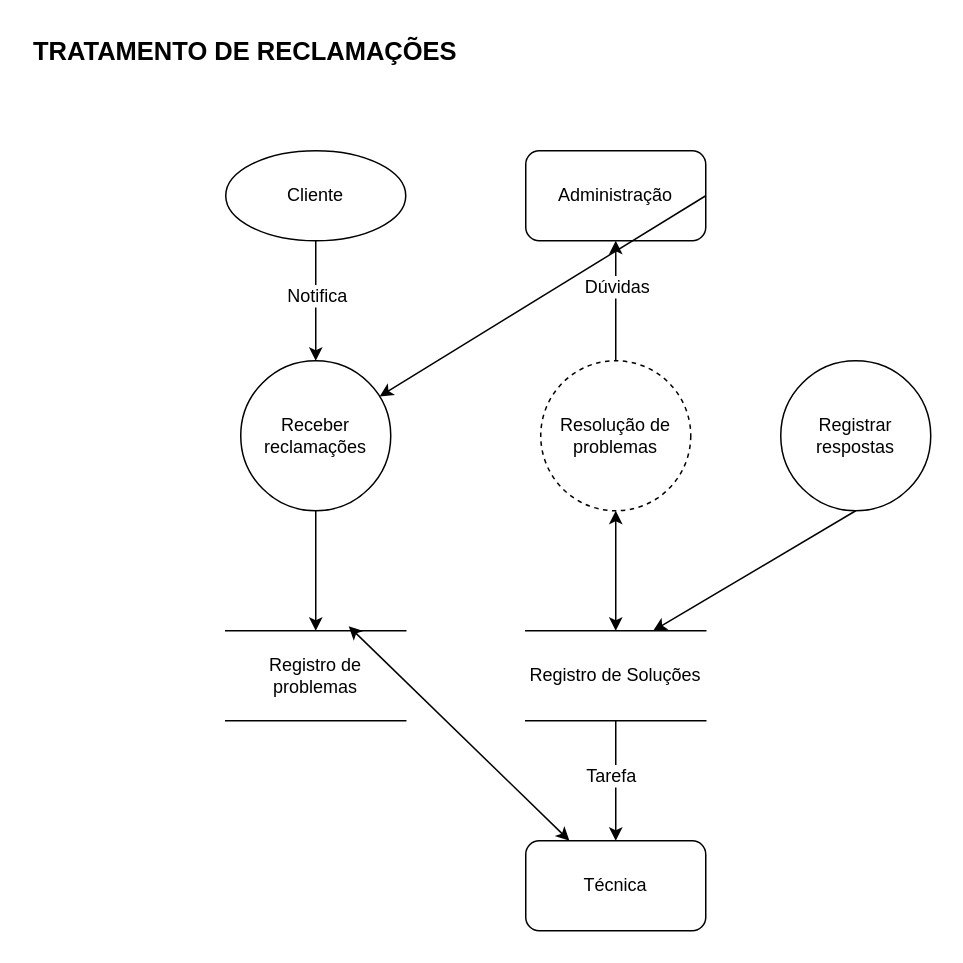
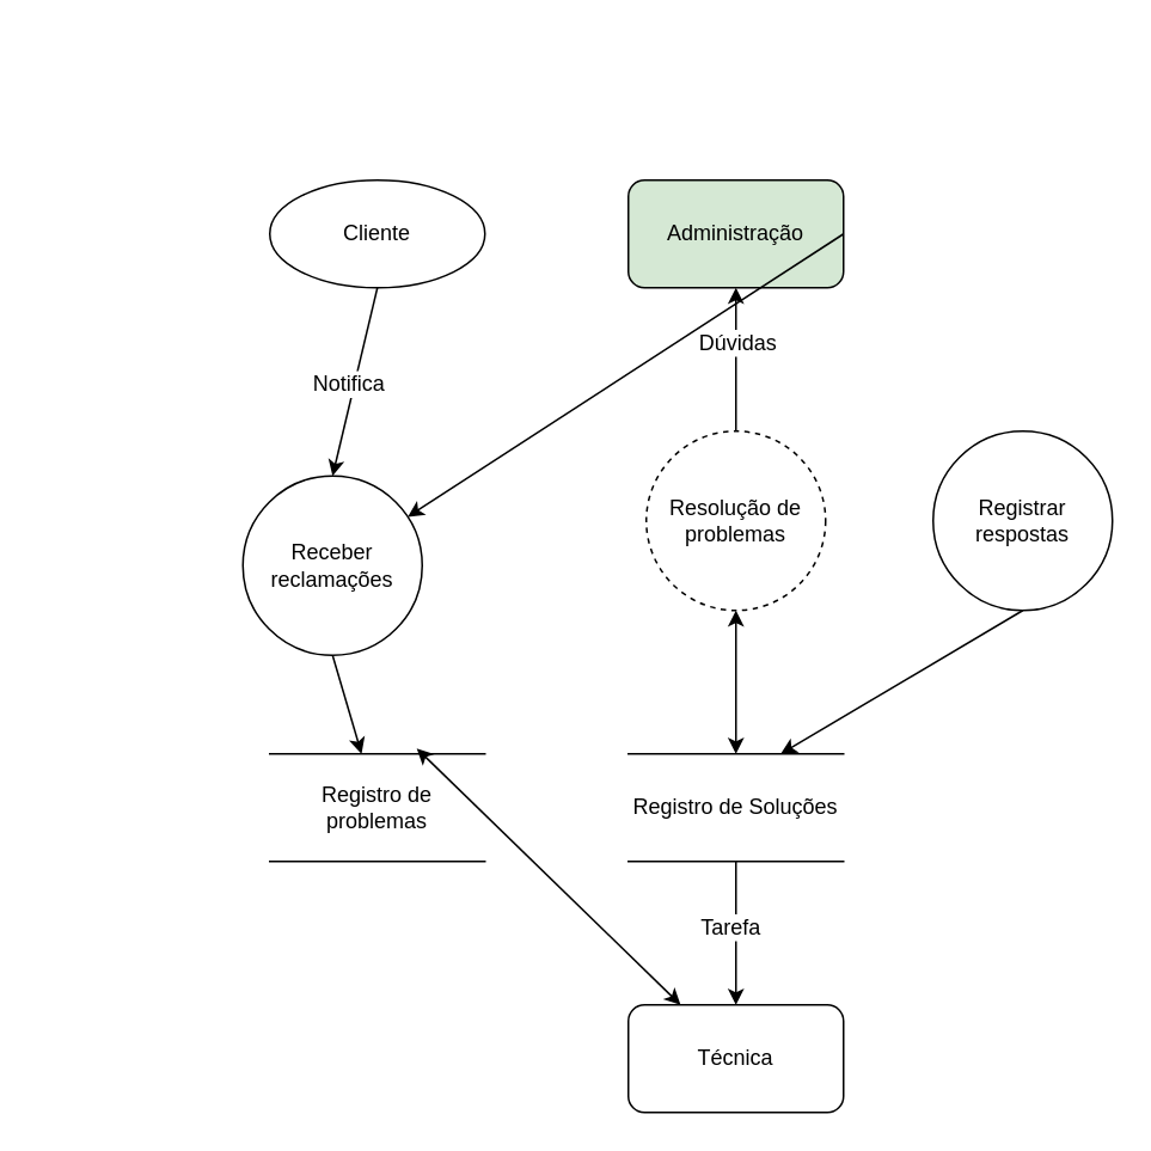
  <mxCell id="0" />
  <mxCell id="1" parent="0" />
- <mxCell id="2" value="Receber reclamações" style="ellipse;whiteSpace=wrap;html=1;aspect=fixed;" vertex="1" parent="1"><mxGeometry x="160" y="240" width="100" height="100" as="geometry" /></mxCell>
+ <mxCell id="2" value="Receber reclamações" style="ellipse;whiteSpace=wrap;html=1;aspect=fixed;" vertex="1" parent="1"><mxGeometry x="135" y="265" width="100" height="100" as="geometry" /></mxCell>
  <mxCell id="3" value="Cliente" style="ellipse;whiteSpace=wrap;html=1;" vertex="1" parent="1"><mxGeometry x="150" y="100" width="120" height="60" as="geometry" /></mxCell>
  <mxCell id="4" value="Registro de problemas" style="shape=partialRectangle;whiteSpace=wrap;html=1;left=0;right=0;fillColor=none;" vertex="1" parent="1"><mxGeometry x="150" y="420" width="120" height="60" as="geometry" /></mxCell>
  <mxCell id="5" value="Resolução de problemas" style="ellipse;whiteSpace=wrap;html=1;aspect=fixed;dashed=1;" vertex="1" parent="1"><mxGeometry x="360" y="240" width="100" height="100" as="geometry" /></mxCell>
- <mxCell id="6" value="Administração" style="rounded=1;whiteSpace=wrap;html=1;" vertex="1" parent="1"><mxGeometry x="350" y="100" width="120" height="60" as="geometry" /></mxCell>
+ <mxCell id="6" value="Administração" style="rounded=1;whiteSpace=wrap;html=1;fillColor=#d5e8d4;" vertex="1" parent="1"><mxGeometry x="350" y="100" width="120" height="60" as="geometry" /></mxCell>
  <mxCell id="7" value="Registro de Soluções" style="shape=partialRectangle;whiteSpace=wrap;html=1;left=0;right=0;fillColor=none;" vertex="1" parent="1"><mxGeometry x="350" y="420" width="120" height="60" as="geometry" /></mxCell>
  <mxCell id="8" value="" style="endArrow=classic;html=1;exitX=0.5;exitY=0;exitDx=0;exitDy=0;" edge="1" parent="1" source="5"><mxGeometry width="50" height="50" relative="1" as="geometry"><mxPoint x="490" y="450" as="sourcePoint" /><mxPoint x="410" y="160" as="targetPoint" /></mxGeometry></mxCell>
  <mxCell id="9" value="&lt;div&gt;Dúvidas&lt;/div&gt;" style="text;html=1;align=center;verticalAlign=middle;resizable=0;points=[];labelBackgroundColor=#ffffff;" vertex="1" connectable="0" parent="8"><mxGeometry x="0.754" relative="1" as="geometry"><mxPoint x="-8.882e-16" y="20.0" as="offset" /></mxGeometry></mxCell>
  <mxCell id="10" value="" style="endArrow=classic;html=1;entryX=0.5;entryY=0;entryDx=0;entryDy=0;exitX=0.5;exitY=1;exitDx=0;exitDy=0;" edge="1" parent="1" source="3" target="2"><mxGeometry width="50" height="50" relative="1" as="geometry"><mxPoint x="180" y="200" as="sourcePoint" /><mxPoint x="590" y="400" as="targetPoint" /></mxGeometry></mxCell>
  <mxCell id="11" value="&lt;div&gt;Notifica&lt;/div&gt;" style="text;html=1;align=center;verticalAlign=middle;resizable=0;points=[];labelBackgroundColor=#ffffff;" vertex="1" connectable="0" parent="10"><mxGeometry x="0.311" relative="1" as="geometry"><mxPoint y="-16" as="offset" /></mxGeometry></mxCell>
  <mxCell id="12" value="" style="endArrow=classic;html=1;exitX=0.5;exitY=1;exitDx=0;exitDy=0;" edge="1" parent="1" source="2" target="4"><mxGeometry width="50" height="50" relative="1" as="geometry"><mxPoint x="208" y="340" as="sourcePoint" /><mxPoint x="270" y="490" as="targetPoint" /></mxGeometry></mxCell>
  <mxCell id="13" value="" style="endArrow=classic;startArrow=classic;html=1;entryX=0.5;entryY=1;entryDx=0;entryDy=0;exitX=0.5;exitY=0;exitDx=0;exitDy=0;" edge="1" parent="1" source="7" target="5"><mxGeometry width="50" height="50" relative="1" as="geometry"><mxPoint x="410" y="400" as="sourcePoint" /><mxPoint x="460" y="350" as="targetPoint" /></mxGeometry></mxCell>
  <mxCell id="14" value="" style="endArrow=classic;startArrow=classic;html=1;exitX=0.683;exitY=-0.05;exitDx=0;exitDy=0;exitPerimeter=0;" edge="1" parent="1" source="4" target="19"><mxGeometry width="50" height="50" relative="1" as="geometry"><mxPoint x="540" y="450" as="sourcePoint" /><mxPoint x="590" y="400" as="targetPoint" /></mxGeometry></mxCell>
  <mxCell id="15" value="Registrar respostas" style="ellipse;whiteSpace=wrap;html=1;aspect=fixed;" vertex="1" parent="1"><mxGeometry x="520" y="240" width="100" height="100" as="geometry" /></mxCell>
  <mxCell id="16" value="" style="endArrow=classic;html=1;exitX=1;exitY=0.5;exitDx=0;exitDy=0;" edge="1" parent="1" source="6" target="2"><mxGeometry width="50" height="50" relative="1" as="geometry"><mxPoint x="650" y="370" as="sourcePoint" /><mxPoint x="700" y="320" as="targetPoint" /></mxGeometry></mxCell>
  <mxCell id="17" value="" style="endArrow=classic;html=1;exitX=0.5;exitY=1;exitDx=0;exitDy=0;entryX=0.708;entryY=0;entryDx=0;entryDy=0;entryPerimeter=0;" edge="1" parent="1" source="15" target="7"><mxGeometry width="50" height="50" relative="1" as="geometry"><mxPoint x="650" y="370" as="sourcePoint" /><mxPoint x="700" y="320" as="targetPoint" /></mxGeometry></mxCell>
- <mxCell id="18" value="TRATAMENTO DE RECLAMAÇÕES" style="text;html=1;strokeColor=none;fillColor=none;align=left;verticalAlign=middle;whiteSpace=wrap;rounded=0;fontSize=17;fontStyle=1" vertex="1" parent="1"><mxGeometry x="20" y="20" width="340" height="30" as="geometry" /></mxCell>
  <mxCell id="19" value="Técnica" style="rounded=1;whiteSpace=wrap;html=1;" vertex="1" parent="1"><mxGeometry x="350" y="560" width="120" height="60" as="geometry" /></mxCell>
  <mxCell id="20" value="" style="endArrow=classic;html=1;entryX=0.5;entryY=0;entryDx=0;entryDy=0;exitX=0.5;exitY=1;exitDx=0;exitDy=0;" edge="1" parent="1" target="19"><mxGeometry width="50" height="50" relative="1" as="geometry"><mxPoint x="410" y="480" as="sourcePoint" /><mxPoint x="1294" y="163" as="targetPoint" /></mxGeometry></mxCell>
  <mxCell id="21" value="&lt;div&gt;Tarefa&lt;/div&gt;" style="text;html=1;align=center;verticalAlign=middle;resizable=0;points=[];labelBackgroundColor=#ffffff;" vertex="1" connectable="0" parent="20"><mxGeometry x="-0.107" y="-4" relative="1" as="geometry"><mxPoint as="offset" /></mxGeometry></mxCell>
